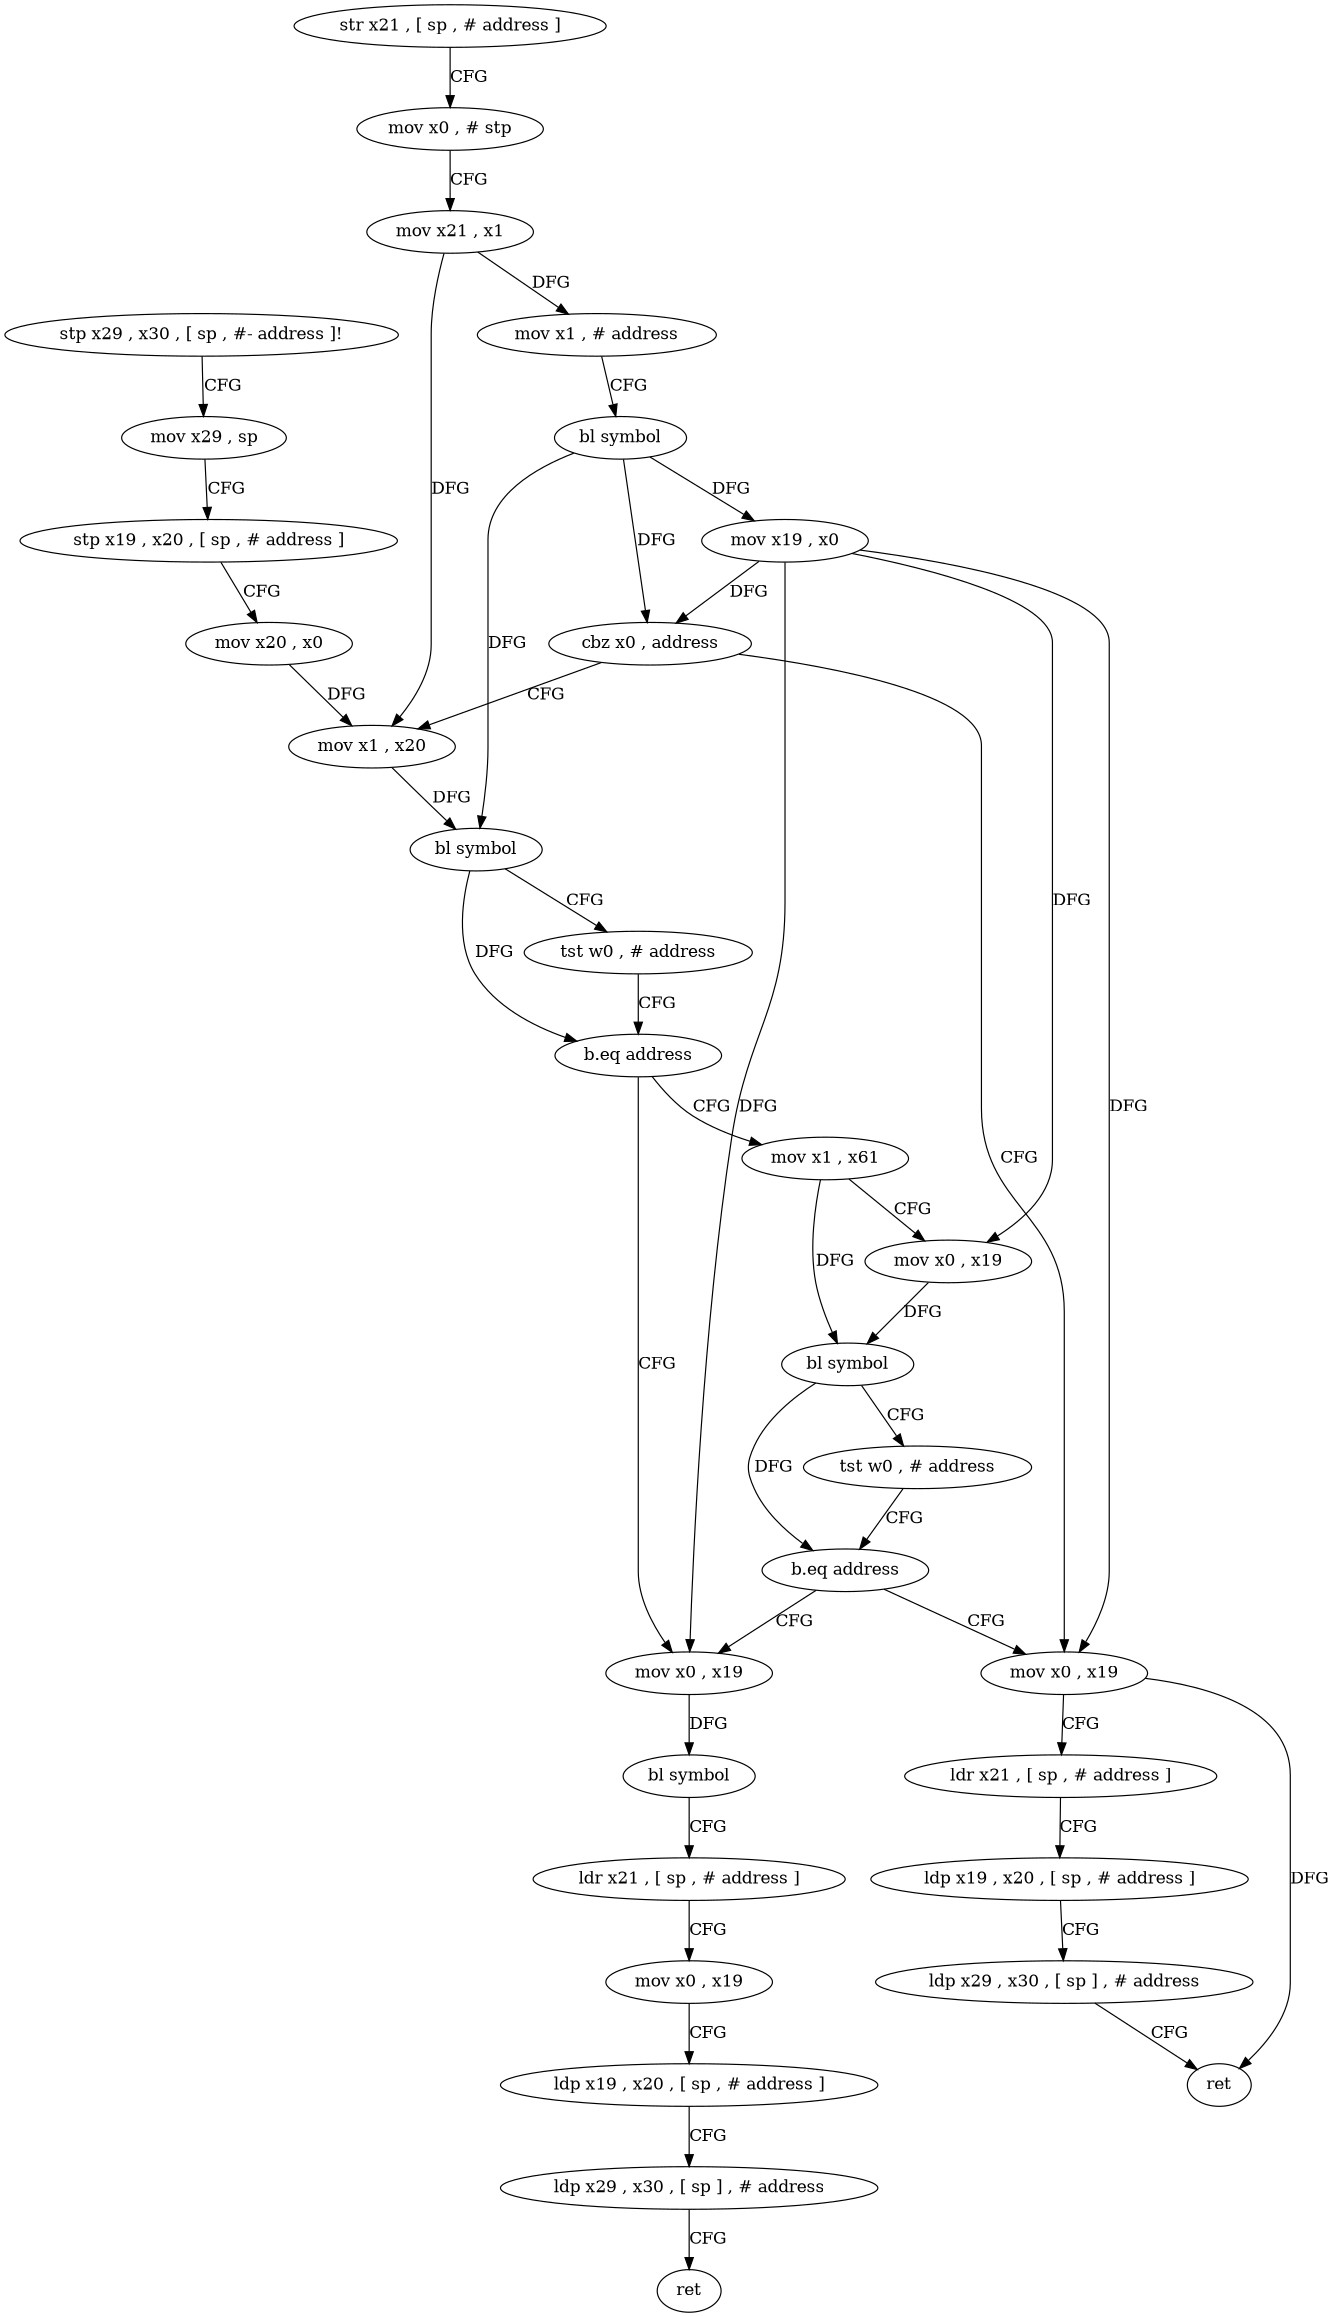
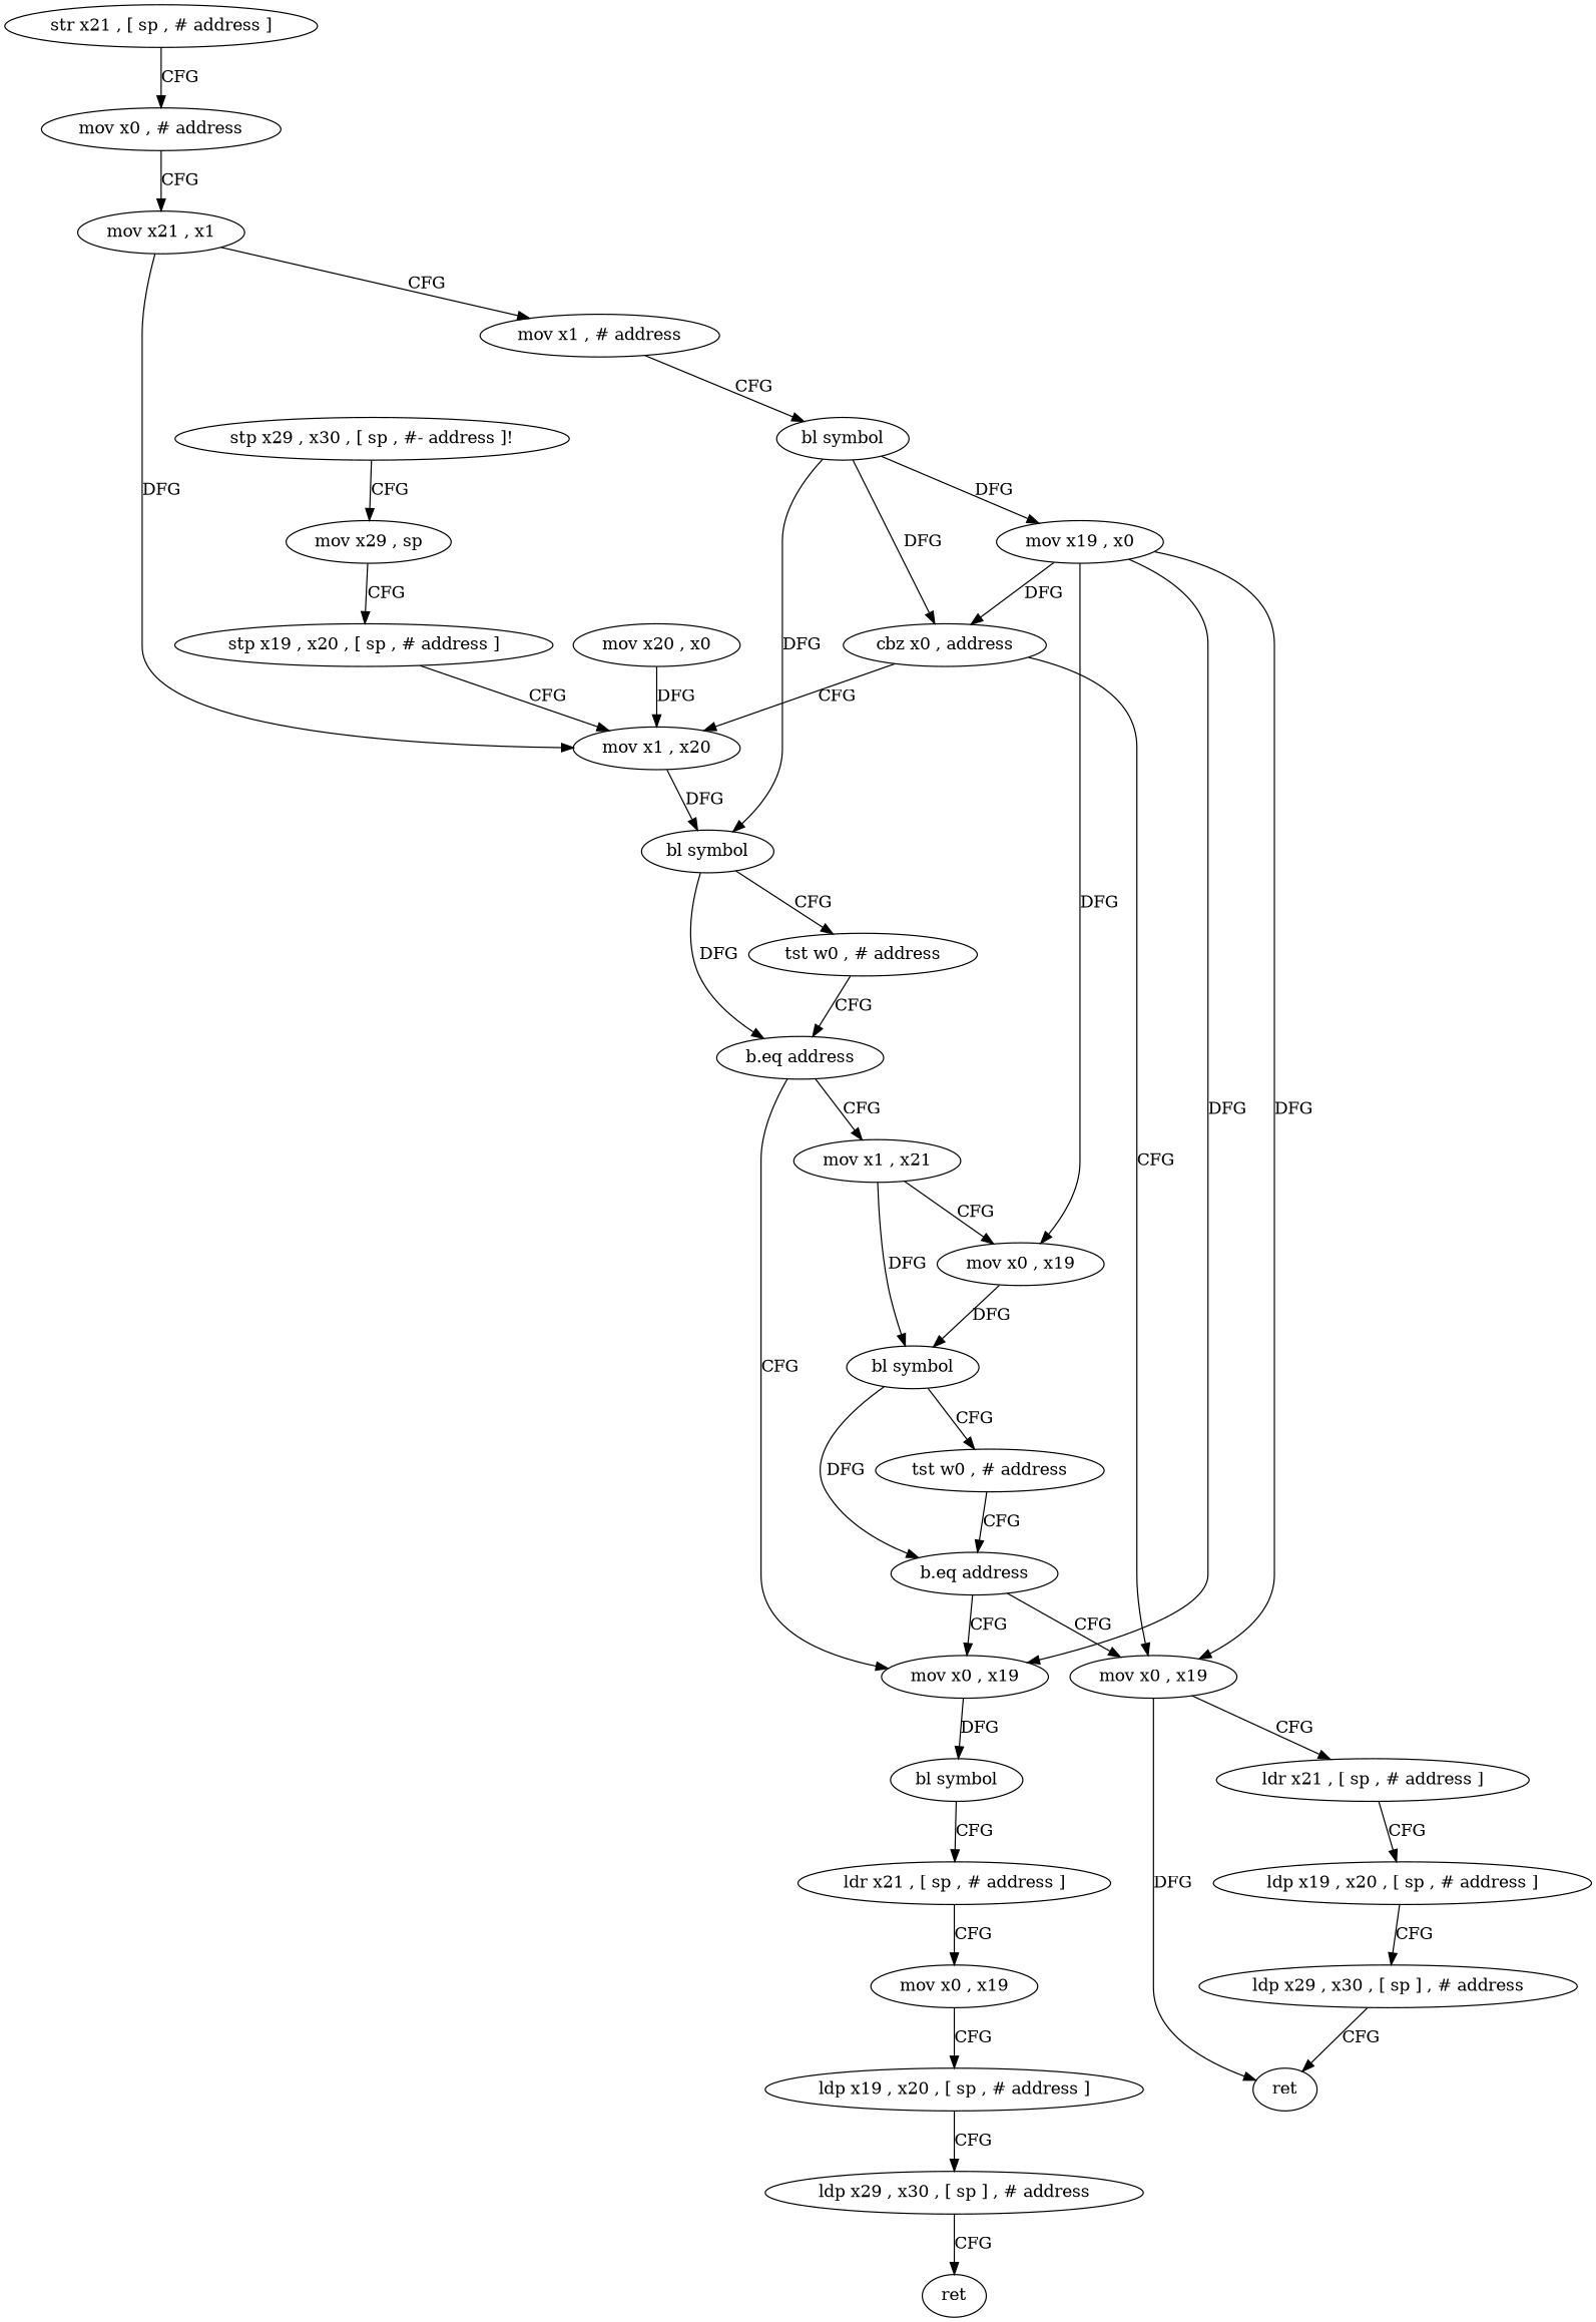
  digraph {
    n1 [label="stp x29 , x30 , [ sp , #- address ]!"]
    n2 [label="mov x29 , sp"]
    n3 [label="stp x19 , x20 , [ sp , # address ]"]
    n4 [label="mov x20 , x0"]
    n5 [label="mov x1 , x20"]
    n6 [label="str x21 , [ sp , # address ]"]
-   n7 [label="mov x0 , # stp"]
+   n7 [label="mov x0 , # address"]
    n8 [label="bl symbol"]
    n9 [label="mov x21 , x1"]
    n10 [label="mov x1 , # address"]
    n11 [label="bl symbol"]
-   n12 [label="mov x1 , x61"]
+   n12 [label="mov x1 , x21"]
    n13 [label="mov x0 , x19"]
    n14 [label="bl symbol"]
    n15 [label="mov x19 , x0"]
    n16 [label="cbz x0 , address"]
    n17 [label="mov x0 , x19"]
    n18 [label="mov x0 , x19"]
    n19 [label="tst w0 , # address"]
    n20 [label="b.eq address"]
    n21 [label="ldr x21 , [ sp , # address ]"]
    n22 [label=ret]
    n23 [label="bl symbol"]
    n24 [label="ldp x19 , x20 , [ sp , # address ]"]
    n25 [label="ldp x29 , x30 , [ sp ] , # address"]
    n26 [label="ldr x21 , [ sp , # address ]"]
    n27 [label="tst w0 , # address"]
    n28 [label="b.eq address"]
    n29 [label="mov x0 , x19"]
    n30 [label="ldp x19 , x20 , [ sp , # address ]"]
    n31 [label="ldp x29 , x30 , [ sp ] , # address"]
    n32 [label=ret]
    n1 -> n2 [label=CFG]
    n2 -> n3 [label=CFG]
-   n3 -> n4 [label=CFG]
+   n3 -> n5 [label=CFG]
    n4 -> n5 [label=DFG]
    n5 -> n8 [label=DFG]
    n6 -> n7 [label=CFG]
    n7 -> n9 [label=CFG]
    n8 -> n19 [label=CFG]
    n8 -> n20 [label=DFG]
    n9 -> n5 [label=DFG]
-   n9 -> n10 [label=DFG]
+   n9 -> n10 [label=CFG]
    n10 -> n11 [label=CFG]
    n11 -> n8 [label=DFG]
    n11 -> n15 [label=DFG]
    n11 -> n16 [label=DFG]
    n12 -> n13 [label=CFG]
    n12 -> n14 [label=DFG]
    n13 -> n14 [label=DFG]
    n14 -> n27 [label=CFG]
    n14 -> n28 [label=DFG]
    n15 -> n13 [label=DFG]
    n15 -> n16 [label=DFG]
    n15 -> n17 [label=DFG]
    n15 -> n18 [label=DFG]
    n16 -> n5 [label=CFG]
    n16 -> n17 [label=CFG]
    n17 -> n21 [label=CFG]
    n17 -> n22 [label=DFG]
    n18 -> n23 [label=DFG]
    n19 -> n20 [label=CFG]
    n20 -> n12 [label=CFG]
    n20 -> n18 [label=CFG]
    n21 -> n24 [label=CFG]
    n23 -> n26 [label=CFG]
    n24 -> n25 [label=CFG]
    n25 -> n22 [label=CFG]
    n26 -> n29 [label=CFG]
    n27 -> n28 [label=CFG]
    n28 -> n17 [label=CFG]
    n28 -> n18 [label=CFG]
    n29 -> n30 [label=CFG]
    n30 -> n31 [label=CFG]
    n31 -> n32 [label=CFG]
  }
